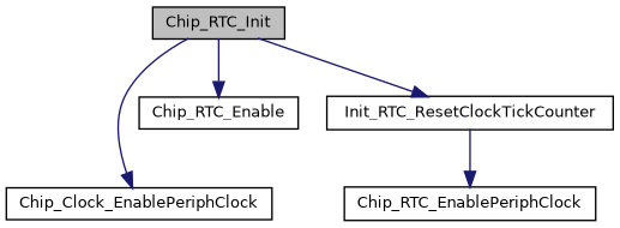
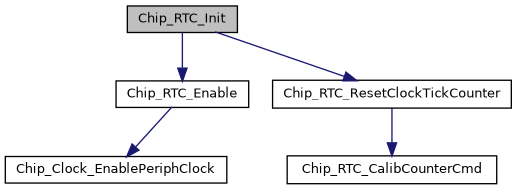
  digraph {
    fontname="DejaVu Sans"
    rankdir=TB
    node [color=black fillcolor=white fontname="DejaVu Sans" fontsize=10 shape=record style=filled]
    edge [color=midnightblue fontname="DejaVu Sans" fontsize=10 labelfontname=FreeSans labelfontsize=10 style=solid]
    n1 [fillcolor=grey75 fontcolor=black height=0.2 label=Chip_RTC_Init width=0.4]
    n2 [height=0.2 label=Chip_Clock_EnablePeriphClock width=0.4]
    n3 [height=0.2 label=Chip_RTC_Enable width=0.4]
-   n4 [height=0.2 label=Init_RTC_ResetClockTickCounter width=0.4]
-   n5 [height=0.2 label=Chip_RTC_EnablePeriphClock width=0.4]
-   n1 -> n2
+   n4 [height=0.2 label=Chip_RTC_ResetClockTickCounter width=0.4]
+   n5 [height=0.2 label=Chip_RTC_CalibCounterCmd width=0.4]
+   n3 -> n2
    n1 -> n3
    n1 -> n4
    n4 -> n5
  }
